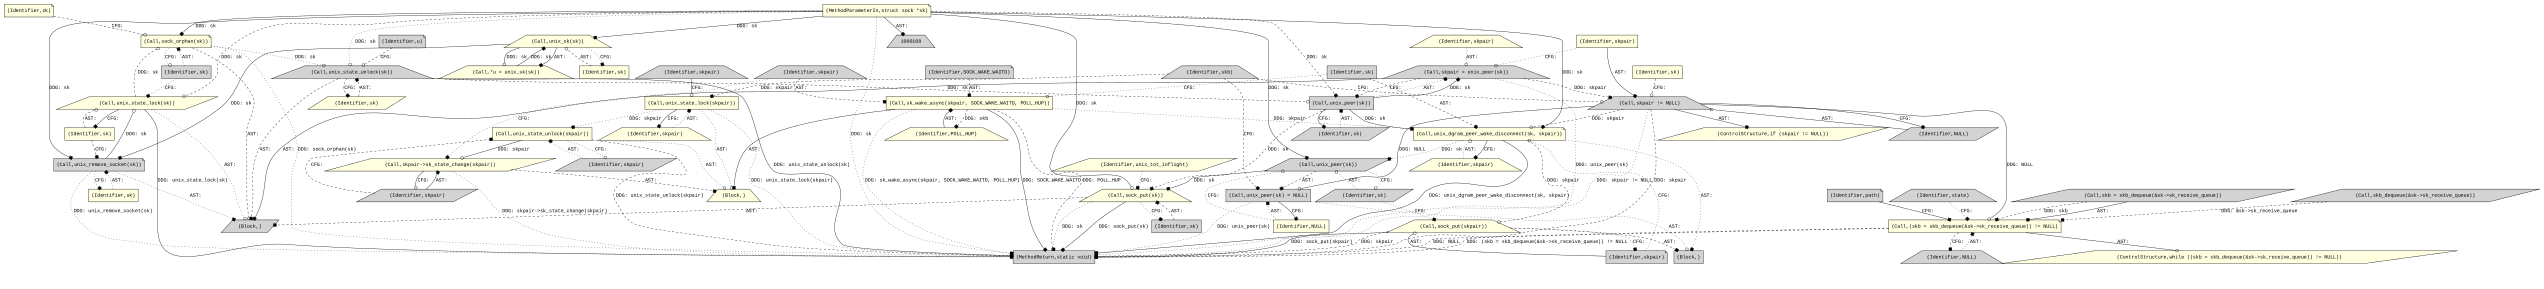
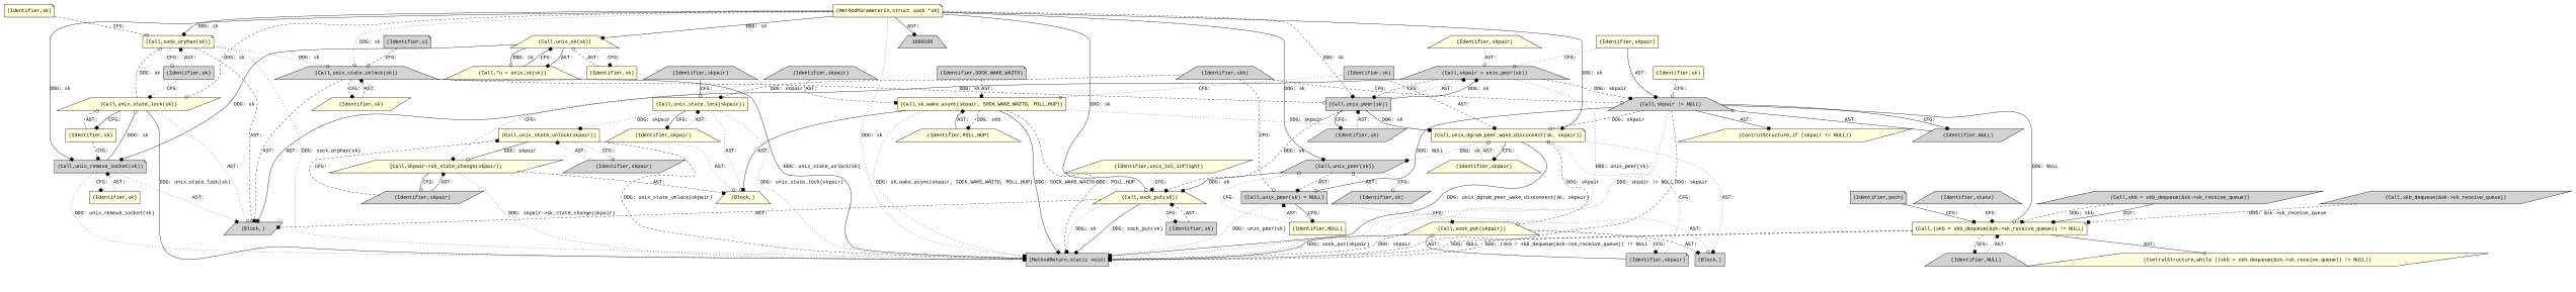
  digraph {
    fontname="Liberation Mono"
    node [fillcolor=lightgrey fontname="Liberation Mono" shape=trapezium style=filled]
    edge [arrowhead=box fontname="Liberation Mono" style=dotted]
    n1 [label="(Call,skpair = unix_peer(sk))"]
    n2 [label="(Call,unix_peer(sk))" shape=box]
    n3 [label="(Call,skpair != NULL)"]
    n4 [label="(MethodReturn,static void)" shape=box]
    n5 [label="(Block,)" shape=parallelogram]
    n6 [fillcolor=lightyellow label="(Call,unix_dgram_peer_wake_disconnect(sk, skpair))" shape=note]
    n7 [fillcolor=lightyellow label="(Call,sock_put(sk))"]
    n8 [label="(Identifier,sk)" shape=parallelogram]
    n9 [label="(Call,unix_peer(sk) = NULL)" shape=box]
    n10 [fillcolor=lightyellow label="(Call,(skb = skb_dequeue(&sk->sk_receive_queue)) != NULL)" shape=note]
    n11 [fillcolor=lightyellow label="(ControlStructure,if (skpair != NULL))" shape=parallelogram]
    n12 [label="(Identifier,NULL)" shape=parallelogram]
    n13 [label="(Call,unix_peer(sk))" shape=parallelogram]
    n14 [fillcolor=lightyellow label="(Call,sock_put(skpair))"]
    n15 [fillcolor=lightyellow label="(Identifier,skpair)"]
    n16 [label="(Block,)" shape=box]
    n17 [label="(Identifier,sk)" shape=box]
    n18 [label="(Call,unix_state_unlock(sk))"]
    n19 [fillcolor=lightyellow label="(Identifier,sk)" shape=parallelogram]
    n20 [fillcolor=lightyellow label="(Call,sock_orphan(sk))" shape=note]
    n21 [label="(Identifier,sk)" shape=box]
    n22 [fillcolor=lightyellow label="(Call,unix_state_lock(sk))" shape=parallelogram]
    n23 [fillcolor=lightyellow label="(Identifier,sk)" shape=box]
    n24 [label="(Call,unix_remove_socket(sk))" shape=note]
    n25 [fillcolor=lightyellow label="(Identifier,sk)" shape=box]
    n26 [fillcolor=lightyellow label="(Call,unix_sk(sk))"]
    n27 [fillcolor=lightyellow label="(Call,*u = unix_sk(sk))"]
    n28 [fillcolor=lightyellow label="(Identifier,sk)" shape=box]
    n29 [fillcolor=lightyellow label="(MethodParameterIn,struct sock *sk)" shape=note]
    1000108
    n31 [label="(Identifier,sk)" shape=parallelogram]
    n32 [fillcolor=lightyellow label="(Call,unix_state_lock(skpair))" shape=box]
    n33 [fillcolor=lightyellow label="(Call,unix_state_unlock(skpair))" shape=box]
    n34 [fillcolor=lightyellow label="(Block,)"]
    n35 [fillcolor=lightyellow label="(Identifier,skpair)"]
    n36 [fillcolor=lightyellow label="(Identifier,NULL)" shape=box]
    n37 [fillcolor=lightyellow label="(ControlStructure,while ((skb = skb_dequeue(&sk->sk_receive_queue)) != NULL))" shape=parallelogram]
    n38 [label="(Identifier,NULL)"]
    n39 [fillcolor=lightyellow label="(Call,skpair->sk_state_change(skpair))" shape=parallelogram]
    n40 [label="(Identifier,skpair)" shape=parallelogram]
    n41 [label="(Identifier,skpair)" shape=parallelogram]
    n42 [fillcolor=lightyellow label="(Call,sk_wake_async(skpair, SOCK_WAKE_WAITD, POLL_HUP))" shape=box]
    n43 [fillcolor=lightyellow label="(Identifier,POLL_HUP)"]
    n44 [label="(Identifier,skpair)" shape=note]
    n45 [label="(Identifier,state)"]
    n46 [label="(Call,skb = skb_dequeue(&sk->sk_receive_queue))" shape=parallelogram]
    n47 [label="(Identifier,skpair)"]
    n48 [label="(Identifier,skb)"]
    n49 [label="(Call,skb_dequeue(&sk->sk_receive_queue))" shape=parallelogram]
    n50 [fillcolor=lightyellow label="(Identifier,unix_tot_inflight)" shape=parallelogram]
    n51 [fillcolor=lightyellow label="(Identifier,skpair)"]
    n52 [fillcolor=lightyellow label="(Identifier,sk)" shape=note]
    n53 [label="(Identifier,skpair)"]
    n54 [label="(Identifier,sk)" shape=box]
    n55 [label="(Identifier,path)" shape=note]
    n56 [fillcolor=lightyellow label="(Identifier,skpair)" shape=box]
    n57 [fillcolor=lightyellow label="(Identifier,sk)" shape=box]
    n58 [label="(Identifier,SOCK_WAKE_WAITD)" shape=note]
    n59 [label="(Identifier,u)" shape=note]
    n1 -> n2 [label="CFG: " style=dashed]
    n1 -> n3 [label="DDG: skpair" style=dashed]
    n1 -> n4 [arrowhead=odot label="DDG: unix_peer(sk)"]
    n1 -> n5 [label="AST: " style=solid]
    n2 -> n1 [label="AST: "]
    n2 -> n1 [label="DDG: sk" style=solid]
    n2 -> n6 [arrowhead=odot label="DDG: sk" style=solid]
    n2 -> n7 [label="DDG: sk" style=dashed]
    n2 -> n8 [label="CFG: " style=solid]
    n3 -> n4 [label="DDG: skpair != NULL"]
    n3 -> n4 [label="DDG: skpair" style=dashed]
    n3 -> n6 [arrowhead=odot label="DDG: skpair" style=dashed]
    n3 -> n9 [arrowhead=odot label="DDG: NULL" style=solid]
    n3 -> n10 [arrowhead=odot label="DDG: NULL" style=solid]
    n3 -> n11 [label="AST: " style=solid]
    n3 -> n12 [label="CFG: " style=solid]
    n6 -> n4 [label="DDG: unix_dgram_peer_wake_disconnect(sk, skpair)" style=solid]
    n6 -> n13 [label="DDG: sk"]
    n6 -> n14 [arrowhead=odot label="DDG: skpair" style=dashed]
    n6 -> n15 [label="CFG: " style=solid]
    n6 -> n16 [label="AST: "]
    n7 -> n4 [label="DDG: sock_put(sk)" style=solid]
    n7 -> n4 [label="DDG: sk"]
    n7 -> n5 [label="AST: " style=dashed]
    n7 -> n17 [label="CFG: "]
    n8 -> n2 [label="AST: "]
    n9 -> n4 [label="DDG: unix_peer(sk)"]
    n9 -> n16 [arrowhead=odot label="AST: "]
    n9 -> n36 [label="CFG: " style=solid]
    n10 -> n4 [label="DDG: NULL" style=dashed]
    n10 -> n4 [label="DDG: (skb = skb_dequeue(&sk->sk_receive_queue)) != NULL" style=dashed]
    n10 -> n37 [arrowhead=odot label="AST: " style=solid]
    n10 -> n38 [label="CFG: " style=dashed]
    n12 -> n3 [arrowhead=odot label="AST: " style=solid]
    n13 -> n7 [label="DDG: sk" style=solid]
    n13 -> n9 [label="AST: " style=dashed]
    n13 -> n31 [arrowhead=odot label="CFG: "]
    n14 -> n4 [label="DDG: sock_put(skpair)" style=solid]
    n14 -> n4 [label="DDG: skpair" style=dashed]
    n14 -> n16 [label="AST: " style=dashed]
    n14 -> n44 [label="CFG: "]
    n15 -> n6 [arrowhead=odot label="AST: "]
    n17 -> n7 [label="AST: " style=dashed]
    n18 -> n2 [arrowhead=odot label="DDG: sk" style=dashed]
    n18 -> n4 [arrowhead=odot label="DDG: unix_state_unlock(sk)" style=solid]
    n18 -> n5 [label="AST: " style=dashed]
    n18 -> n19 [label="CFG: " style=dashed]
    n19 -> n18 [label="AST: " style=dashed]
    n20 -> n4 [arrowhead=odot label="DDG: sock_orphan(sk)"]
    n20 -> n5 [arrowhead=odot label="AST: " style=dashed]
    n20 -> n18 [arrowhead=odot label="DDG: sk"]
    n20 -> n21 [arrowhead=odot label="CFG: "]
    n21 -> n20 [label="AST: "]
    n21 -> n22 [label="CFG: "]
    n22 -> n4 [arrowhead=odot label="DDG: unix_state_lock(sk)" style=solid]
    n22 -> n5 [arrowhead=odot label="AST: "]
    n22 -> n20 [arrowhead=odot label="DDG: sk" style=dashed]
    n22 -> n23 [label="CFG: " style=solid]
    n23 -> n22 [arrowhead=odot label="AST: " style=dashed]
    n23 -> n24 [label="CFG: " style=dashed]
    n24 -> n4 [label="DDG: unix_remove_socket(sk)"]
    n24 -> n5 [label="AST: "]
    n24 -> n22 [arrowhead=odot label="DDG: sk" style=solid]
    n24 -> n25 [label="CFG: "]
    n25 -> n24 [label="AST: "]
    n26 -> n24 [label="DDG: sk" style=solid]
    n26 -> n27 [label="AST: " style=solid]
    n26 -> n27 [arrowhead=odot label="DDG: sk" style=solid]
    n26 -> n28 [label="CFG: "]
-   n27 -> n26 [label="DDG: sk" style=solid]
+   n27 -> n26 [label="CFG: " style=solid]
    n28 -> n26 [arrowhead=odot label="AST: " style=dashed]
    n29 -> n2 [label="DDG: sk" style=dashed]
    n29 -> n4 [label="DDG: sk"]
    n29 -> n6 [label="DDG: sk" style=solid]
    n29 -> n7 [arrowhead=odot label="DDG: sk" style=solid]
    n29 -> n13 [label="DDG: sk" style=solid]
    n29 -> n18 [arrowhead=odot label="DDG: sk"]
    n29 -> n20 [label="DDG: sk" style=solid]
    n29 -> n22 [arrowhead=odot label="DDG: sk" style=dashed]
    n29 -> n24 [label="DDG: sk" style=solid]
    n29 -> n26 [label="DDG: sk" style=solid]
    n29 -> 1000108 [label="AST: " style=solid]
    n31 -> n13 [arrowhead=odot label="AST: "]
    n31 -> n14 [label="CFG: "]
    n32 -> n4 [arrowhead=odot label="DDG: unix_state_lock(skpair)"]
    n32 -> n33 [label="DDG: skpair"]
    n32 -> n34 [arrowhead=odot label="AST: "]
    n32 -> n35 [label="CFG: " style=solid]
    n33 -> n4 [label="DDG: unix_state_unlock(skpair)" style=dashed]
    n33 -> n34 [arrowhead=odot label="AST: "]
    n33 -> n39 [arrowhead=odot label="DDG: skpair" style=solid]
    n33 -> n40 [arrowhead=odot label="CFG: "]
    n35 -> n32 [label="AST: "]
    n36 -> n9 [label="AST: "]
    n36 -> n13 [arrowhead=odot label="CFG: "]
    n38 -> n10 [label="AST: "]
    n39 -> n4 [label="DDG: skpair->sk_state_change(skpair)"]
    n39 -> n34 [label="AST: " style=dashed]
    n39 -> n41 [arrowhead=odot label="CFG: " style=solid]
    n40 -> n33 [label="AST: "]
    n41 -> n33 [label="CFG: " style=dashed]
    n41 -> n39 [label="AST: " style=solid]
    n42 -> n4 [label="DDG: SOCK_WAKE_WAITD" style=solid]
    n42 -> n4 [arrowhead=odot label="DDG: POLL_HUP" style=dashed]
    n42 -> n4 [label="DDG: sk_wake_async(skpair, SOCK_WAKE_WAITD, POLL_HUP)"]
    n42 -> n6 [label="DDG: skpair"]
    n42 -> n34 [label="AST: " style=solid]
    n42 -> n43 [label="DDG: skb" style=dashed]
    n43 -> n42 [label="AST: " style=solid]
    n44 -> n6 [arrowhead=odot label="CFG: "]
    n44 -> n14 [arrowhead=odot label="AST: " style=solid]
    n45 -> n10 [label="CFG: "]
    n46 -> n10 [label="AST: " style=solid]
    n46 -> n10 [label="DDG: skb" style=dashed]
    n47 -> n39 [label="CFG: "]
    n47 -> n42 [label="AST: " style=dashed]
    n48 -> n3 [arrowhead=odot label="CFG: " style=dashed]
-   n48 -> n9 [label="CFG: " style=dashed]
+   n48 -> n9 [arrowhead=odot label="CFG: " style=dashed]
    n48 -> n32 [label="DDG: skpair" style=dashed]
    n49 -> n10 [label="DDG: &sk->sk_receive_queue" style=dashed]
    n50 -> n7 [label="CFG: "]
    n51 -> n1 [arrowhead=odot label="AST: "]
    n52 -> n20 [arrowhead=odot label="CFG: " style=dashed]
    n53 -> n32 [arrowhead=odot label="CFG: " style=solid]
    n54 -> n6 [label="AST: " style=dashed]
    n54 -> n42 [arrowhead=odot label="CFG: "]
    n55 -> n10 [label="CFG: " style=solid]
    n56 -> n1 [arrowhead=odot label="CFG: "]
    n56 -> n3 [label="AST: " style=solid]
    n57 -> n3 [arrowhead=odot label="CFG: " style=dashed]
    n58 -> n42 [label="AST: " style=dashed]
    n59 -> n18 [arrowhead=odot label="CFG: " style=dashed]
  }
